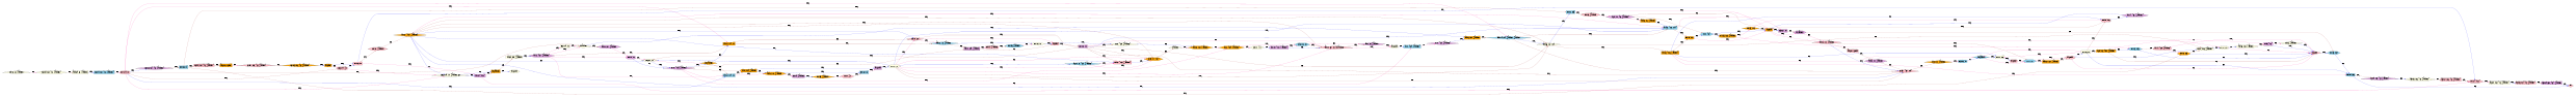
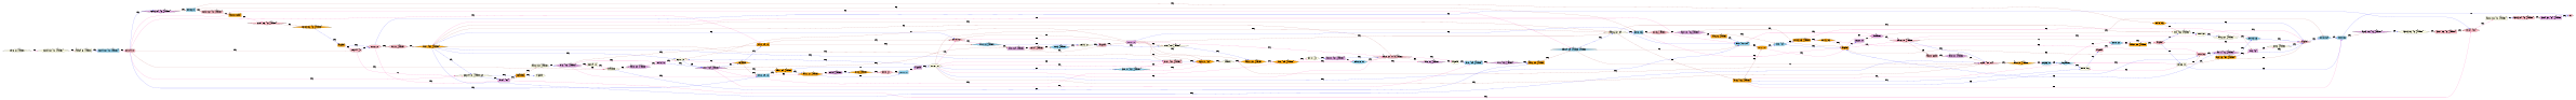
  digraph {
    rankdir=LR
    node [fillcolor=lightpink shape=diamond style=filled]
    edge [color=deeppink]
    n1 [fillcolor=lightyellow label="sub sp , sp , # address"]
    n2 [fillcolor=lightyellow label="stp x29 , x30 , [ sp , # address ]" shape=hexagon]
    n3 [fillcolor=lightyellow label="add x29 , sp , # address" shape=folder]
    n4 [fillcolor=skyblue label="stp x19 , x20 , [ sp , # address ]" shape=folder]
    n5 [label="mov w19 , w0" shape=cylinder]
    n6 [fillcolor=plum label="stp x23 , x24 , [ sp , # address ]"]
    n7 [label="cmp w79 , # 0" shape=cylinder]
    n8 [fillcolor=lightyellow label="ccmp w19 , w0 , # address , ge"]
    n9 [fillcolor=lightyellow label="b.lt address"]
    n10 [fillcolor=skyblue label="sbfiz x19 , x19 , # address , # address"]
    n11 [fillcolor=skyblue label="sub w2 , w19 , w2" shape=folder]
    n12 [fillcolor=orange label="sub w2 , w19 , w2" shape=folder]
    n13 [fillcolor=skyblue label="mov x23 , x1" shape=folder]
-   n14 [label="mov x22 , x0" shape=folder]
+   n14 [label="mov x22 , x0" shape=hexagon]
    n15 [fillcolor=plum label="ldr w24 , [ x22 ]" shape=folder]
    n16 [fillcolor=orange label="b.eq address" shape=folder]
    n17 [fillcolor=orange label="add x6 , x20 , # address" shape=folder]
    n18 [fillcolor=plum label="add x0 , x21 , # address" shape=hexagon]
    n19 [fillcolor=lightyellow label="add x26 , x27 , x19"]
    n20 [fillcolor=skyblue label="ldr x21 , [ x27 , x19 ]" shape=folder]
    n21 [label="str x21 , [ x27 , x19 ]"]
    n22 [fillcolor=orange label="add x1 , x29 , # address" shape=folder]
    n23 [fillcolor=orange label="add w2 , w2 , # address" shape=hexagon]
    n24 [label="mov x0 , x27"]
    n25 [fillcolor=skyblue label="add w2 , w2 , # address"]
    n26 [label="stp x21 , x22 , [ sp , # address ]" shape=cylinder]
    n27 [fillcolor=skyblue label="mov x2 , x23" shape=folder]
    n28 [fillcolor=orange label="mov x2 , x23" shape=hexagon]
    n29 [fillcolor=orange label="adrp x20 , symbol" shape=folder]
    n30 [label="mov x3 , # address" shape=hexagon]
    n31 [fillcolor=orange label="bl symbol" shape=cylinder]
    n32 [fillcolor=lightyellow label="str x0 , [ x26 , # address ]" shape=cylinder]
    n33 [label="bl symbol"]
    n34 [label="stp x27 , x28 , [ sp , # address ]"]
    n35 [fillcolor=orange label="stp x25 , x26 , [ sp , # address ]"]
    n36 [fillcolor=orange label="bl symbol" shape=cylinder]
    n37 [label="mov w0 , # address" shape=hexagon]
    n38 [label="str w24 , [ x22 ]" shape=hexagon]
    n39 [fillcolor=orange label="ldr x27 , [ x20 , # address ]"]
    n40 [fillcolor=lightyellow label="ldp x21 , x22 , [ sp , # address ]" shape=folder]
    n41 [fillcolor=lightyellow label="cmp x27 , x0"]
    n42 [label="str x27 , [ x20 , # address ]" shape=folder]
    n43 [fillcolor=orange label="stp x0 , x1 , [ x27 ]" shape=hexagon]
    n44 [label="add x0 , x27 , x0 , lsl # address"]
    n45 [fillcolor=orange label="ldr x28 , [ x26 , # address ]" shape=folder]
    n46 [fillcolor=orange label="mov x1 , x21" shape=cylinder]
    n47 [fillcolor=plum label="b.hi address" shape=hexagon]
    n48 [fillcolor=plum label="str x1 , [ x29 , # address ]"]
    n49 [fillcolor=orange label="b.eq address"]
    n50 [fillcolor=orange label="add x0 , x0 , # address"]
    n51 [fillcolor=lightyellow label="b address"]
    n52 [label="bl symbol" shape=cylinder]
    n53 [fillcolor=plum label="lsl x2 , x2 , # address"]
    n54 [fillcolor=lightyellow label="bl symbol" shape=cylinder]
    n55 [fillcolor=lightyellow label="bl symbol" shape=hexagon]
    n56 [fillcolor=lightyellow label="add x21 , x20 , # address" shape=cylinder]
    n57 [fillcolor=plum label="ldr w2 , [ x21 , # address ]" shape=hexagon]
    n58 [fillcolor=lightyellow label="cmp w19 , w2" shape=folder]
    n59 [fillcolor=plum label="sxtw x1 , w2" shape=cylinder]
    n60 [label="mov x0 , x28" shape=cylinder]
    n61 [fillcolor=skyblue label="mov x0 , x28" shape=cylinder]
    n62 [fillcolor=skyblue label="b.eq address"]
    n63 [fillcolor=lightyellow label="mov x0 , x28" shape=folder]
    n64 [fillcolor=lightyellow label="mov x1 , x21" shape=cylinder]
    n65 [fillcolor=plum label="ldp x7 , x0 , [ x6 , # address ]" shape=hexagon]
    n66 [fillcolor=plum label="cmp x21 , x0" shape=folder]
    n67 [label="add x21 , x0 , # address"]
    n68 [fillcolor=orange label="add x6 , x6 , # address" shape=folder]
    n69 [fillcolor=skyblue label="str x0 , [ sp ]" shape=hexagon]
    n70 [fillcolor=orange label="orr w25 , w25 , # address" shape=cylinder]
    n71 [fillcolor=skyblue label="mov sp , x89" shape=hexagon]
    n72 [fillcolor=orange label="mov w5 , w25"]
    n73 [fillcolor=skyblue label="mov w5 , w25" shape=hexagon]
    n74 [fillcolor=plum label="ldur w4 , [ x6 , #- address ]" shape=hexagon]
    n75 [fillcolor=plum label="ldp x19 , x20 , [ sp , # address ]"]
    n76 [label=ret]
    n77 [fillcolor=skyblue label="mov x0 , x21" shape=hexagon]
    n78 [label="bl symbol" shape=cylinder]
-   n79 [label="ldr w4 , [ x20 , # address ]" shape=cylinder]
    n80 [label="adrp x0 , symbol" shape=cylinder]
    n81 [fillcolor=plum label="add x0 , x0 , # address" shape=hexagon]
    n82 [fillcolor=orange label="add x20 , x20 , # address" shape=folder]
    n83 [label="bl symbol" shape=hexagon]
    n84 [fillcolor=lightyellow label="add x6 , x20 , # address" shape=hexagon]
    n85 [fillcolor=plum label="add x1 , x29 , # address" shape=folder]
    n86 [fillcolor=orange label="ldr x2 , [ x29 , # address ]" shape=hexagon]
    n87 [fillcolor=skyblue label="ldr x0 , [ x29 , # address ]" shape=folder]
    n88 [fillcolor=plum label="bl symbol" shape=folder]
    n89 [label="mov x4 , # address" shape=cylinder]
    n90 [fillcolor=lightyellow label="mov w1 , # 0" shape=hexagon]
    n91 [fillcolor=skyblue label="sub x2 , x2 , x0" shape=hexagon]
    n92 [fillcolor=plum label="str w0 , [ x21 , # address ]"]
    n93 [fillcolor=plum label="mov x4 , # address" shape=cylinder]
    n94 [fillcolor=skyblue label="sxtw x2 , w2" shape=folder]
    n95 [fillcolor=lightyellow label="sxtw x2 , w2"]
    n96 [fillcolor=lightyellow label="ldp x25 , x26 , [ sp , # address ]" shape=hexagon]
    n97 [label="ldp x27 , x28 , [ sp , # address ]" shape=folder]
    n98 [label="ldp x23 , x24 , [ sp , # address ]" shape=cylinder]
    n99 [fillcolor=plum label="ldp x29 , x30 , [ sp ] , # address" shape=folder]
    n100 [fillcolor=skyblue label="cmp x28 , x0" shape=cylinder]
    n101 [fillcolor=lightyellow label="mov x28 , x0" shape=folder]
    n102 [fillcolor=lightyellow label="mov x27 , x0" shape=hexagon]
    n103 [fillcolor=orange label="mov x3 , # address"]
    n104 [label="mov x0 , # 0" shape=hexagon]
    n105 [fillcolor=skyblue label="ldp x0 , x1 , [ x21 , # address ]"]
    n106 [fillcolor=orange label="add x21 , x20 , # address" shape=hexagon]
    n107 [fillcolor=plum label="mov x27 , x0" shape=folder]
    n108 [fillcolor=lightyellow label="str x0 , [ x20 , # address ]"]
    n109 [fillcolor=skyblue label="mov x3 , # address" shape=hexagon]
    n110 [fillcolor=orange label="ldp x7 , x3 , [ x20 , # address ]" shape=cylinder]
    n111 [fillcolor=plum label="str x3 , [ sp ]" shape=folder]
    n112 [fillcolor=lightyellow label="mov x3 , # address"]
    n113 [fillcolor=plum label="ldrsw x0 , [ x21 , # address ]" shape=folder]
    n1 -> n2 [label=CFG]
    n2 -> n3 [color=brown label=CFG]
    n3 -> n4 [color=blue label=CFG]
    n4 -> n5 [label=CFG]
    n5 -> n6 [color=blue label=CFG]
    n5 -> n7 [color=brown label=DFG]
    n5 -> n8 [label=DFG]
    n5 -> n9 [color=brown label=DFG]
    n5 -> n10 [label=DFG]
    n5 -> n11 [color=blue label=DFG]
    n5 -> n12 [label=DFG]
    n6 -> n13 [color=brown label=CFG]
    n7 -> n8 [label=DFG]
    n7 -> n14 [color=blue label=CFG]
    n8 -> n15 [color=blue label=CFG]
    n8 -> n16 [color=blue label=DFG]
    n9 -> n17 [color=blue label=CFG]
    n9 -> n18 [color=brown label=CFG]
    n10 -> n19 [color=blue label=DFG]
    n10 -> n20 [color=brown label=DFG]
    n10 -> n21 [color=brown label=DFG]
    n11 -> n22 [color=brown label=CFG]
    n11 -> n23 [label=DFG]
    n12 -> n24 [color=brown label=CFG]
    n12 -> n25 [color=brown label=DFG]
    n13 -> n26 [color=brown label=CFG]
    n13 -> n27 [color=brown label=DFG]
    n13 -> n28 [color=brown label=DFG]
    n14 -> n15 [label=DFG]
    n14 -> n37 [color=brown label=CFG]
    n14 -> n38 [color=blue label=DFG]
    n15 -> n16 [color=brown label=CFG]
    n15 -> n38 [label=DFG]
    n16 -> n55 [color=blue label=CFG]
    n16 -> n56 [color=brown label=CFG]
    n17 -> n10 [color=brown label=CFG]
    n18 -> n59 [label=CFG]
    n19 -> n27 [color=blue label=CFG]
    n19 -> n32 [color=brown label=DFG]
    n19 -> n45 [color=brown label=DFG]
    n20 -> n46 [color=brown label=DFG]
-   n20 -> n66 [label=DFG]
+   n20 -> n47 [label=DFG]
    n21 -> n50 [color=brown label=CFG]
    n22 -> n23 [color=blue label=CFG]
    n22 -> n88 [color=blue label=DFG]
    n23 -> n93 [label=CFG]
    n23 -> n94 [color=blue label=DFG]
    n24 -> n25 [label=CFG]
    n24 -> n52 [label=DFG]
    n25 -> n85 [color=brown label=CFG]
    n25 -> n95 [color=blue label=DFG]
    n26 -> n29 [color=brown label=CFG]
    n27 -> n30 [color=brown label=CFG]
    n27 -> n31 [label=DFG]
    n28 -> n32 [color=brown label=CFG]
    n28 -> n33 [color=blue label=DFG]
    n29 -> n34 [label=CFG]
    n30 -> n65 [label=CFG]
    n31 -> n47 [label=DFG]
    n31 -> n66 [color=blue label=CFG]
    n31 -> n67 [label=DFG]
    n32 -> n64 [color=blue label=CFG]
    n33 -> n71 [color=blue label=CFG]
    n34 -> n35 [color=brown label=CFG]
    n35 -> n36 [color=blue label=CFG]
    n36 -> n7 [label=CFG]
    n36 -> n14 [color=blue label=DFG]
    n37 -> n39 [color=brown label=CFG]
    n38 -> n40 [label=CFG]
    n39 -> n8 [color=blue label=CFG]
    n39 -> n19 [color=brown label=DFG]
    n39 -> n20 [label=DFG]
    n39 -> n21 [color=blue label=DFG]
    n39 -> n24 [color=blue label=DFG]
    n39 -> n41 [color=blue label=DFG]
    n39 -> n42 [color=blue label=DFG]
    n39 -> n43 [color=brown label=DFG]
    n39 -> n44 [color=brown label=DFG]
    n40 -> n98 [color=blue label=CFG]
    n41 -> n48 [color=blue label=CFG]
    n41 -> n49 [label=DFG]
    n42 -> n43 [color=blue label=CFG]
    n43 -> n51 [color=brown label=CFG]
    n44 -> n53 [color=brown label=CFG]
    n44 -> n54 [label=DFG]
    n45 -> n46 [color=brown label=CFG]
    n45 -> n60 [color=blue label=DFG]
    n45 -> n61 [label=DFG]
    n45 -> n62 [label=DFG]
    n45 -> n63 [color=blue label=DFG]
    n46 -> n31 [label=DFG]
    n46 -> n69 [color=blue label=CFG]
    n47 -> n67 [label=CFG]
    n47 -> n71 [color=brown label=CFG]
    n48 -> n22 [color=brown label=DFG]
    n48 -> n49 [color=blue label=CFG]
    n48 -> n85 [color=brown label=DFG]
    n48 -> n86 [label=DFG]
    n48 -> n87 [label=DFG]
    n49 -> n11 [color=brown label=CFG]
    n49 -> n12 [color=blue label=CFG]
    n50 -> n100 [label=CFG]
    n51 -> n106 [label=CFG]
    n52 -> n107 [color=brown label=DFG]
    n52 -> n108 [color=blue label=DFG]
    n53 -> n54 [label=DFG]
    n54 -> n87 [color=blue label=CFG]
    n56 -> n57 [color=blue label=CFG]
    n57 -> n9 [label=DFG]
    n57 -> n11 [label=DFG]
    n57 -> n12 [color=brown label=DFG]
    n57 -> n58 [label=CFG]
    n57 -> n59 [label=DFG]
    n58 -> n9 [label=CFG]
    n59 -> n41 [label=CFG]
    n59 -> n48 [color=blue label=DFG]
    n60 -> n31 [color=brown label=DFG]
    n60 -> n74 [color=blue label=CFG]
    n61 -> n75 [color=brown label=CFG]
    n61 -> n76 [color=blue label=DFG]
    n62 -> n63 [color=blue label=CFG]
    n62 -> n77 [label=CFG]
    n63 -> n78 [color=blue label=DFG]
    n64 -> n33 [label=DFG]
    n64 -> n84 [color=blue label=CFG]
    n65 -> n31 [color=brown label=DFG]
    n65 -> n68 [label=CFG]
    n65 -> n69 [color=brown label=DFG]
    n66 -> n47 [color=brown label=CFG]
    n67 -> n21 [color=blue label=DFG]
    n67 -> n64 [label=DFG]
    n67 -> n77 [color=brown label=DFG]
    n67 -> n80 [color=brown label=CFG]
    n68 -> n20 [color=blue label=CFG]
    n69 -> n31 [color=blue label=DFG]
    n69 -> n70 [color=blue label=CFG]
    n70 -> n72 [label=DFG]
    n70 -> n73 [label=DFG]
    n71 -> n61 [color=blue label=CFG]
    n72 -> n31 [color=brown label=DFG]
    n72 -> n60 [label=CFG]
    n73 -> n33 [color=blue label=DFG]
-   n73 -> n79 [color=brown label=CFG]
    n74 -> n31 [color=blue label=DFG]
    n75 -> n96 [color=blue label=CFG]
    n77 -> n82 [label=CFG]
    n77 -> n83 [label=DFG]
    n78 -> n77 [label=CFG]
-   n79 -> n28 [label=CFG]
-   n79 -> n33 [label=DFG]
    n80 -> n81 [color=brown label=CFG]
    n81 -> n21 [color=brown label=CFG]
    n82 -> n83 [color=brown label=CFG]
    n83 -> n32 [color=blue label=DFG]
    n83 -> n33 [label=DFG]
    n83 -> n101 [color=blue label=DFG]
    n84 -> n111 [color=brown label=CFG]
    n85 -> n52 [color=brown label=DFG]
    n85 -> n89 [label=CFG]
    n86 -> n90 [label=CFG]
    n86 -> n91 [label=DFG]
    n87 -> n92 [label=DFG]
    n88 -> n102 [color=blue label=DFG]
    n89 -> n109 [color=brown label=CFG]
    n90 -> n113 [color=blue label=CFG]
    n91 -> n44 [color=brown label=CFG]
    n91 -> n53 [label=DFG]
    n92 -> n17 [color=blue label=CFG]
    n93 -> n103 [color=blue label=CFG]
    n94 -> n88 [label=DFG]
    n95 -> n52 [color=blue label=DFG]
    n96 -> n97 [color=brown label=CFG]
    n97 -> n38 [color=brown label=CFG]
    n98 -> n99 [color=brown label=CFG]
    n99 -> n76 [color=blue label=CFG]
    n100 -> n62 [color=blue label=CFG]
    n101 -> n60 [color=brown label=DFG]
    n101 -> n61 [color=blue label=DFG]
    n101 -> n62 [label=DFG]
    n101 -> n63 [label=DFG]
    n101 -> n110 [color=brown label=CFG]
    n102 -> n19 [color=brown label=DFG]
    n102 -> n20 [color=blue label=DFG]
    n102 -> n21 [color=brown label=DFG]
    n102 -> n24 [label=DFG]
    n102 -> n41 [color=blue label=DFG]
    n102 -> n42 [label=DFG]
    n102 -> n43 [label=DFG]
    n102 -> n44 [label=DFG]
    n102 -> n105 [color=blue label=CFG]
    n103 -> n104 [label=CFG]
    n104 -> n94 [color=brown label=CFG]
    n105 -> n42 [label=CFG]
    n105 -> n43 [label=DFG]
    n106 -> n86 [label=CFG]
    n107 -> n19 [color=brown label=DFG]
    n107 -> n20 [color=blue label=DFG]
    n107 -> n21 [color=brown label=DFG]
    n107 -> n24 [color=brown label=DFG]
    n107 -> n41 [color=brown label=DFG]
    n107 -> n42 [color=brown label=DFG]
    n107 -> n43 [color=brown label=DFG]
    n107 -> n44 [label=DFG]
    n107 -> n108 [color=brown label=CFG]
    n108 -> n106 [color=blue label=CFG]
    n109 -> n95 [label=CFG]
    n110 -> n33 [color=brown label=DFG]
    n110 -> n73 [color=blue label=CFG]
    n110 -> n111 [label=DFG]
    n111 -> n33 [color=blue label=DFG]
    n111 -> n112 [label=CFG]
    n112 -> n33 [color=blue label=CFG]
    n113 -> n44 [color=blue label=DFG]
    n113 -> n91 [label=DFG]
  }
